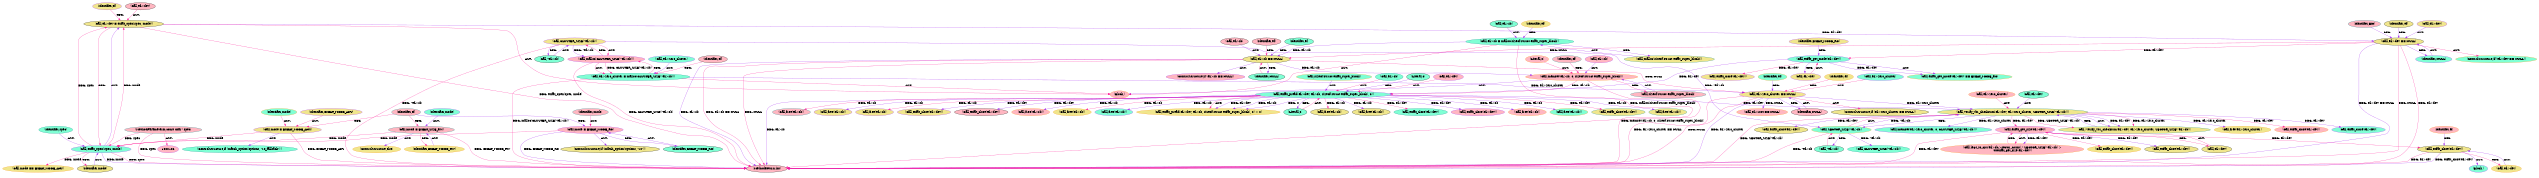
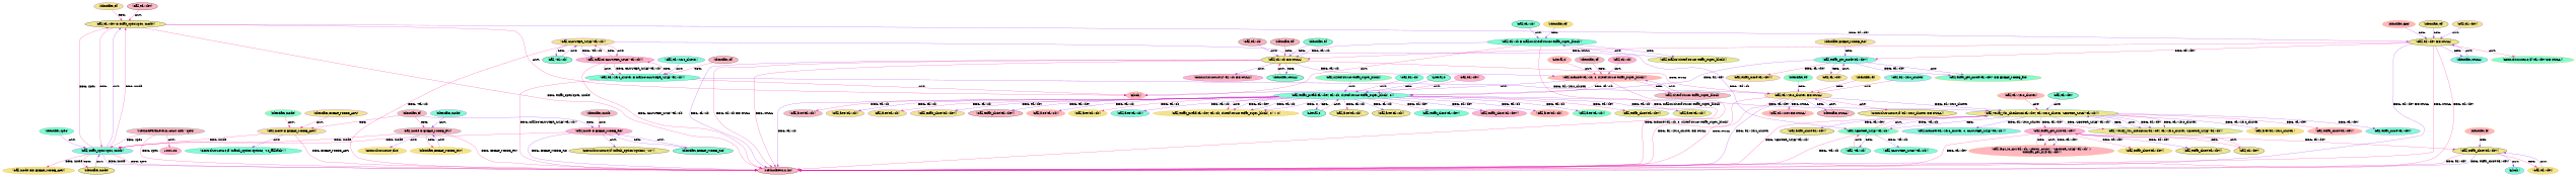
  digraph {
    node [color=purple fillcolor=khaki style=filled]
    edge [color=purple]
    n1 [color=black label="(Call,exfat_close(ef->dev))"]
    n2 [fillcolor=aquamarine label="(Block,)"]
    n3 [color=darkorange label="(Call,ef->dev)"]
    n4 [color=black fillcolor=lightpink label="(MethodReturn,int)"]
    n5 [fillcolor=lightpink label="(Call,exfat_get_size(ef->dev))"]
    n6 [color=darkorange fillcolor=lightpink label="(Call,le64_to_cpu(ef->sb->sector_count) * SECTOR_SIZE(*ef->sb) >\n \t\t\texfat_get_size(ef->dev))"]
    n7 [color=darkorange label="(Call,exfat_close(ef->dev))"]
    n8 [color=black label="(Call,ef->dev)"]
    n9 [color=black label="(Call,exfat_close(ef->dev))"]
    n10 [color=teal label="(Call,verify_vbr_checksum(ef->dev, ef->zero_cluster, SECTOR_SIZE(*ef->sb)))"]
    n11 [color=darkorange fillcolor=aquamarine label="(Call,SECTOR_SIZE(*ef->sb))"]
    n12 [color=teal label="(Call,!verify_vbr_checksum(ef->dev, ef->zero_cluster, SECTOR_SIZE(*ef->sb)))"]
    n13 [color=darkorange label="(Call,free(ef->zero_cluster))"]
    n14 [color=darkorange fillcolor=lightpink label="(Call,exfat_close(ef->dev))"]
    n15 [fillcolor=aquamarine label="(Call,exfat_close(ef->dev))"]
    n16 [color=black label="(Call,exfat_close(ef->dev))"]
    n17 [fillcolor=aquamarine label="(Call,memset(ef->zero_cluster, 0, CLUSTER_SIZE(*ef->sb)))"]
    n18 [color=black fillcolor=aquamarine label="(Call,*ef->sb)"]
    n19 [color=teal fillcolor=aquamarine label="(Call,CLUSTER_SIZE(*ef->sb))"]
    n20 [fillcolor=aquamarine label="(Call,exfat_pread(ef->dev, ef->sb, sizeof(struct exfat_super_block), 0))"]
    n21 [label="(Call,exfat_close(ef->dev))"]
    n22 [color=black fillcolor=lightpink label="(Call,exfat_close(ef->dev))"]
    n23 [color=darkorange fillcolor=lightpink label="(Call,free(ef->sb))"]
    n24 [color=darkorange label="(Call,free(ef->sb))"]
    n25 [fillcolor=aquamarine label="(Call,free(ef->sb))"]
    n26 [color=darkorange label="(Call,exfat_pread(ef->dev, ef->sb, sizeof(struct exfat_super_block), 0) < 0)"]
    n27 [color=black fillcolor=aquamarine label="(Literal,0)"]
    n28 [color=black label="(Call,free(ef->sb))"]
    n29 [color=black label="(Call,free(ef->sb))"]
    n30 [color=teal fillcolor=aquamarine label="(Call,exfat_close(ef->dev))"]
    n31 [fillcolor=lightpink label="(Call,exfat_close(ef->dev))"]
    n32 [color=darkorange fillcolor=lightpink label="(Call,free(ef->sb))"]
    n33 [color=darkorange fillcolor=aquamarine label="(Call,free(ef->sb))"]
    n34 [color=teal label="(Call,exfat_close(ef->dev))"]
    n35 [color=teal label="(Call,free(ef->sb))"]
    n36 [color=teal fillcolor=lightpink label="(Call,free(ef->sb))"]
    n37 [label="(Call,free(ef->sb))"]
    n38 [label="(Call,free(ef->sb))"]
    n39 [fillcolor=aquamarine label="(Call,exfat_get_mode(ef->dev))"]
    n40 [color=darkorange fillcolor=aquamarine label="(Call,exfat_get_mode(ef->dev) == EXFAT_MODE_RO)"]
    n41 [label="(Call,exfat_close(ef->dev))"]
    n42 [label="(Call,ef->dev)"]
    n43 [color=black label="(Call,ef->dev == NULL)"]
    n44 [color=black label="(Call,ef->sb == NULL)"]
    n45 [fillcolor=aquamarine label="(Identifier,NULL)"]
    n46 [color=darkorange fillcolor=aquamarine label="(ControlStructure,if (ef->dev == NULL))"]
    n47 [color=darkorange fillcolor=lightpink label="(Call,memset(ef->sb, 0, sizeof(struct exfat_super_block)))"]
    n48 [label="(Call,ef->zero_cluster == NULL)"]
    n49 [color=black fillcolor=aquamarine label="(Identifier,NULL)"]
    n50 [fillcolor=lightpink label="(ControlStructure,if (ef->sb == NULL))"]
    n51 [color=black label="(Call,ef->dev = exfat_open(spec, mode))"]
    n52 [fillcolor=aquamarine label="(Call,exfat_open(spec, mode))"]
    n53 [color=darkorange fillcolor=lightpink label="(Block,)"]
    n54 [color=darkorange label="(Call,mode == EXFAT_MODE_ANY)"]
    n55 [color=black label="(Identifier,mode)"]
    n56 [color=teal fillcolor=lightpink label="(MethodParameterIn,const char* spec)"]
    1000106 [fillcolor=lightpink]
-   n58 [color=teal fillcolor=lightpink label="(Call,mode = EXFAT_SIZE_RW)"]
+   n58 [color=teal fillcolor=lightpink label="(Call,mode = EXFAT_MODE_RW)"]
    n59 [color=darkorange label="(Identifier,EXFAT_MODE_RW)"]
    n60 [color=darkorange label="(ControlStructure,else)"]
    n61 [fillcolor=lightpink label="(Call,mode = EXFAT_MODE_RO)"]
    n62 [color=black label="(ControlStructure,if (match_option(options, \"ro\")))"]
    n63 [color=black fillcolor=aquamarine label="(Identifier,EXFAT_MODE_RO)"]
    n64 [label="(Call,mode = EXFAT_MODE_ANY)"]
    n65 [color=teal fillcolor=aquamarine label="(ControlStructure,if (match_option(options, \"ro_fallback\")))"]
    n66 [label="(Identifier,EXFAT_MODE_ANY)"]
    n67 [color=teal fillcolor=lightpink label="(Call,sizeof(struct exfat_super_block))"]
    n68 [color=darkorange fillcolor=lightpink label="(Call,ef->root == NULL)"]
    n69 [color=black fillcolor=lightpink label="(Identifier,NULL)"]
    n70 [color=black label="(ControlStructure,if (ef->zero_cluster == NULL))"]
    n71 [color=teal fillcolor=aquamarine label="(Call,ef->sb = malloc(sizeof(struct exfat_super_block)))"]
    n72 [color=teal label="(Call,malloc(sizeof(struct exfat_super_block)))"]
    n73 [color=teal fillcolor=aquamarine label="(Call,ef->zero_cluster = malloc(CLUSTER_SIZE(*ef->sb)))"]
    n74 [fillcolor=lightpink label="(Call,malloc(CLUSTER_SIZE(*ef->sb)))"]
    n75 [label="(Call,CLUSTER_SIZE(*ef->sb))"]
    n76 [color=black fillcolor=aquamarine label="(Call,*ef->sb)"]
    n77 [color=teal fillcolor=aquamarine label="(Identifier,spec)"]
    n78 [fillcolor=aquamarine label="(Call,ef->zero_cluster)"]
    n79 [label="(Call,ef->dev)"]
    n80 [label="(Identifier,EXFAT_MODE_RO)"]
    n81 [color=black fillcolor=lightpink label="(Call,ef->sb)"]
    n82 [color=darkorange label="(Identifier,ef)"]
    n83 [color=teal fillcolor=lightpink label="(Identifier,ef)"]
    n84 [fillcolor=lightpink label="(Call,ef->sb)"]
    n85 [fillcolor=aquamarine label="(Identifier,mode)"]
    n86 [color=black fillcolor=lightpink label="(Identifier,ef)"]
    n87 [color=darkorange fillcolor=lightpink label="(Identifier,ef)"]
    n88 [color=black fillcolor=aquamarine label="(Literal,0)"]
-   n89 [color=teal fillcolor=lightpink label="(Identifier,EIO)"]
+   n89 [color=darkorange fillcolor=lightpink label="(Identifier,EIO)"]
    n90 [color=darkorange fillcolor=lightpink label="(Call,ef->zero_cluster)"]
    n91 [color=black fillcolor=aquamarine label="(Call,ef->sb)"]
    n92 [fillcolor=aquamarine label="(Call,ef->zero_cluster)"]
    n93 [color=black label="(Identifier,ef)"]
    n94 [color=teal fillcolor=lightpink label="(Identifier,ef)"]
    n95 [fillcolor=lightpink label="(Call,ef->dev)"]
    n96 [color=darkorange fillcolor=lightpink label="(Literal,0)"]
    n97 [color=darkorange label="(Identifier,ef)"]
    n98 [color=black fillcolor=aquamarine label="(Call,ef->dev)"]
    n99 [label="(Identifier,ef)"]
    n100 [color=darkorange fillcolor=aquamarine label="(Identifier,ef)"]
    n101 [color=black fillcolor=lightpink label="(Call,ef->dev)"]
    n102 [color=black fillcolor=aquamarine label="(Identifier,ef)"]
    n103 [color=teal fillcolor=lightpink label="(Identifier,mode)"]
    n104 [color=darkorange fillcolor=aquamarine label="(Identifier,mode)"]
    n105 [color=darkorange fillcolor=aquamarine label="(Call,sizeof(struct exfat_super_block))"]
    n106 [color=black fillcolor=lightpink label="(Identifier,ef)"]
    n107 [color=teal fillcolor=aquamarine label="(Call,ef->sb)"]
    n1 -> n2 [label="AST: "]
    n1 -> n3 [color=deeppink label="CFG: "]
    n1 -> n4 [label="DDG: exfat_close(ef->dev)"]
    n1 -> n4 [color=deeppink label="DDG: ef->dev"]
    n3 -> n1 [label="AST: "]
    n5 -> n1 [color=deeppink label="DDG: ef->dev"]
    n5 -> n4 [color=deeppink label="DDG: ef->dev"]
    n5 -> n6 [color=deeppink label="AST: "]
    n5 -> n6 [label="DDG: ef->dev"]
    n5 -> n7 [color=deeppink label="DDG: ef->dev"]
    n5 -> n8 [color=deeppink label="CFG: "]
    n5 -> n9 [label="DDG: ef->dev"]
    n6 -> n5 [color=deeppink label="CFG: "]
    n8 -> n5 [color=deeppink label="AST: "]
    n10 -> n4 [color=deeppink label="DDG: SECTOR_SIZE(*ef->sb)"]
    n10 -> n5 [color=deeppink label="DDG: ef->dev"]
    n10 -> n11 [label="CFG: "]
    n10 -> n12 [label="AST: "]
    n10 -> n12 [label="DDG: ef->dev"]
    n10 -> n12 [color=deeppink label="DDG: ef->zero_cluster"]
    n10 -> n12 [color=deeppink label="DDG: SECTOR_SIZE(*ef->sb)"]
    n10 -> n13 [label="DDG: ef->zero_cluster"]
    n10 -> n14 [color=deeppink label="DDG: ef->dev"]
    n10 -> n15 [label="DDG: ef->dev"]
    n10 -> n16 [label="DDG: ef->dev"]
    n10 -> n17 [label="DDG: ef->zero_cluster"]
    n11 -> n4 [color=deeppink label="DDG: *ef->sb"]
    n11 -> n10 [color=deeppink label="AST: "]
    n11 -> n10 [label="DDG: *ef->sb"]
    n11 -> n18 [label="CFG: "]
    n11 -> n19 [label="DDG: *ef->sb"]
    n12 -> n10 [label="CFG: "]
    n18 -> n11 [color=deeppink label="AST: "]
    n20 -> n4 [label="DDG: ef->sb"]
    n20 -> n10 [label="DDG: ef->dev"]
    n20 -> n21 [label="DDG: ef->dev"]
    n20 -> n22 [label="DDG: ef->dev"]
    n20 -> n23 [label="DDG: ef->sb"]
    n20 -> n24 [color=deeppink label="DDG: ef->sb"]
    n20 -> n25 [label="DDG: ef->sb"]
    n20 -> n26 [color=deeppink label="AST: "]
    n20 -> n26 [label="DDG: ef->dev"]
    n20 -> n26 [label="DDG: ef->sb"]
    n20 -> n26 [label="DDG: 0"]
    n20 -> n27 [label="CFG: "]
    n20 -> n28 [color=deeppink label="DDG: ef->sb"]
    n20 -> n29 [label="DDG: ef->sb"]
    n20 -> n30 [color=deeppink label="DDG: ef->dev"]
    n20 -> n31 [label="DDG: ef->dev"]
    n20 -> n32 [label="DDG: ef->sb"]
    n20 -> n33 [label="DDG: ef->sb"]
    n20 -> n34 [color=deeppink label="DDG: ef->dev"]
    n20 -> n35 [label="DDG: ef->sb"]
    n20 -> n36 [color=deeppink label="DDG: ef->sb"]
    n20 -> n37 [label="DDG: ef->sb"]
    n20 -> n38 [color=deeppink label="DDG: ef->sb"]
    n27 -> n20 [color=deeppink label="AST: "]
    n39 -> n20 [label="DDG: ef->dev"]
    n39 -> n40 [label="AST: "]
    n39 -> n40 [label="DDG: ef->dev"]
    n39 -> n41 [color=deeppink label="DDG: ef->dev"]
    n39 -> n42 [label="CFG: "]
    n42 -> n39 [color=deeppink label="AST: "]
    n43 -> n4 [label="DDG: ef->dev == NULL"]
    n43 -> n4 [color=deeppink label="DDG: NULL"]
    n43 -> n4 [color=deeppink label="DDG: ef->dev"]
    n43 -> n39 [color=deeppink label="DDG: ef->dev"]
    n43 -> n44 [color=deeppink label="DDG: NULL"]
    n43 -> n45 [label="CFG: "]
    n43 -> n46 [color=deeppink label="AST: "]
    n44 -> n4 [label="DDG: ef->sb"]
    n44 -> n4 [color=deeppink label="DDG: ef->sb == NULL"]
    n44 -> n4 [color=deeppink label="DDG: NULL"]
    n44 -> n47 [label="DDG: ef->sb"]
    n44 -> n48 [color=deeppink label="DDG: NULL"]
    n44 -> n49 [label="CFG: "]
    n44 -> n50 [label="AST: "]
    n45 -> n43 [label="AST: "]
    n47 -> n4 [color=deeppink label="DDG: memset(ef->sb, 0, sizeof(struct exfat_super_block))"]
    n47 -> n20 [color=deeppink label="DDG: ef->sb"]
    n47 -> n53 [label="AST: "]
    n47 -> n67 [color=deeppink label="CFG: "]
    n48 -> n4 [label="DDG: ef->zero_cluster"]
    n48 -> n4 [color=deeppink label="DDG: ef->zero_cluster == NULL"]
    n48 -> n4 [color=deeppink label="DDG: NULL"]
    n48 -> n10 [label="DDG: ef->zero_cluster"]
    n48 -> n68 [label="DDG: NULL"]
    n48 -> n69 [label="CFG: "]
    n48 -> n70 [color=deeppink label="AST: "]
    n49 -> n44 [color=deeppink label="AST: "]
    n51 -> n4 [color=deeppink label="DDG: exfat_open(spec, mode)"]
    n51 -> n43 [label="DDG: ef->dev"]
    n51 -> n52 [color=deeppink label="CFG: "]
    n51 -> n53 [color=deeppink label="AST: "]
    n52 -> n4 [color=deeppink label="DDG: spec"]
    n52 -> n4 [label="DDG: mode"]
    n52 -> n51 [label="AST: "]
    n52 -> n51 [color=deeppink label="DDG: spec"]
    n52 -> n51 [color=deeppink label="DDG: mode"]
    n52 -> n54 [color=deeppink label="DDG: mode"]
    n52 -> n55 [color=deeppink label="CFG: "]
    n55 -> n52 [label="AST: "]
    n56 -> n4 [color=deeppink label="DDG: spec"]
    n56 -> n52 [color=deeppink label="DDG: spec"]
    n56 -> 1000106 [color=deeppink label="AST: "]
    n58 -> n4 [color=deeppink label="DDG: EXFAT_MODE_RW"]
    n58 -> n52 [color=deeppink label="DDG: mode"]
    n58 -> n59 [color=deeppink label="CFG: "]
    n58 -> n60 [label="AST: "]
    n59 -> n58 [label="AST: "]
    n61 -> n4 [label="DDG: EXFAT_MODE_RO"]
    n61 -> n52 [color=deeppink label="DDG: mode"]
    n61 -> n62 [label="AST: "]
    n61 -> n63 [label="CFG: "]
    n63 -> n61 [label="AST: "]
    n64 -> n4 [color=deeppink label="DDG: EXFAT_MODE_ANY"]
    n64 -> n52 [color=deeppink label="DDG: mode"]
    n64 -> n65 [label="AST: "]
    n66 -> n64 [color=deeppink label="AST: "]
    n67 -> n47 [label="AST: "]
    n69 -> n48 [label="AST: "]
    n71 -> n4 [color=deeppink label="DDG: malloc(sizeof(struct exfat_super_block))"]
    n71 -> n44 [label="DDG: ef->sb"]
    n71 -> n53 [color=deeppink label="AST: "]
    n71 -> n72 [label="CFG: "]
    n72 -> n71 [label="AST: "]
    n73 -> n4 [color=deeppink label="DDG: malloc(CLUSTER_SIZE(*ef->sb))"]
    n73 -> n48 [label="DDG: ef->zero_cluster"]
    n73 -> n53 [color=deeppink label="AST: "]
    n73 -> n74 [color=deeppink label="CFG: "]
    n74 -> n4 [color=deeppink label="DDG: CLUSTER_SIZE(*ef->sb)"]
    n74 -> n73 [color=deeppink label="AST: "]
    n74 -> n73 [color=deeppink label="DDG: CLUSTER_SIZE(*ef->sb)"]
    n74 -> n75 [color=deeppink label="CFG: "]
    n75 -> n4 [color=deeppink label="DDG: *ef->sb"]
    n75 -> n11 [label="DDG: *ef->sb"]
    n75 -> n74 [color=deeppink label="AST: "]
    n75 -> n74 [label="DDG: *ef->sb"]
    n75 -> n76 [label="CFG: "]
    n76 -> n75 [label="AST: "]
    n77 -> n52 [label="AST: "]
    n78 -> n73 [label="AST: "]
    n79 -> n43 [label="AST: "]
    n80 -> n39 [label="CFG: "]
    n81 -> n44 [label="AST: "]
    n82 -> n48 [color=deeppink label="CFG: "]
    n83 -> n47 [color=deeppink label="CFG: "]
    n84 -> n47 [label="AST: "]
    n85 -> n58 [label="AST: "]
    n86 -> n44 [color=deeppink label="CFG: "]
    n87 -> n1 [label="CFG: "]
    n88 -> n20 [label="CFG: "]
    n89 -> n43 [label="CFG: "]
    n90 -> n10 [color=deeppink label="AST: "]
    n91 -> n71 [label="AST: "]
    n92 -> n48 [color=deeppink label="AST: "]
    n93 -> n43 [label="CFG: "]
    n94 -> n58 [color=deeppink label="CFG: "]
    n94 -> n61 [label="CFG: "]
    n94 -> n64 [color=deeppink label="CFG: "]
    n95 -> n20 [color=deeppink label="AST: "]
    n96 -> n47 [color=deeppink label="AST: "]
    n97 -> n71 [label="CFG: "]
    n98 -> n10 [label="AST: "]
    n99 -> n51 [color=deeppink label="CFG: "]
    n100 -> n48 [label="CFG: "]
    n101 -> n51 [color=deeppink label="AST: "]
    n102 -> n44 [label="CFG: "]
    n103 -> n61 [color=deeppink label="AST: "]
    n104 -> n64 [color=deeppink label="AST: "]
    n105 -> n20 [label="AST: "]
    n106 -> n73 [color=deeppink label="CFG: "]
    n107 -> n20 [color=deeppink label="AST: "]
  }
